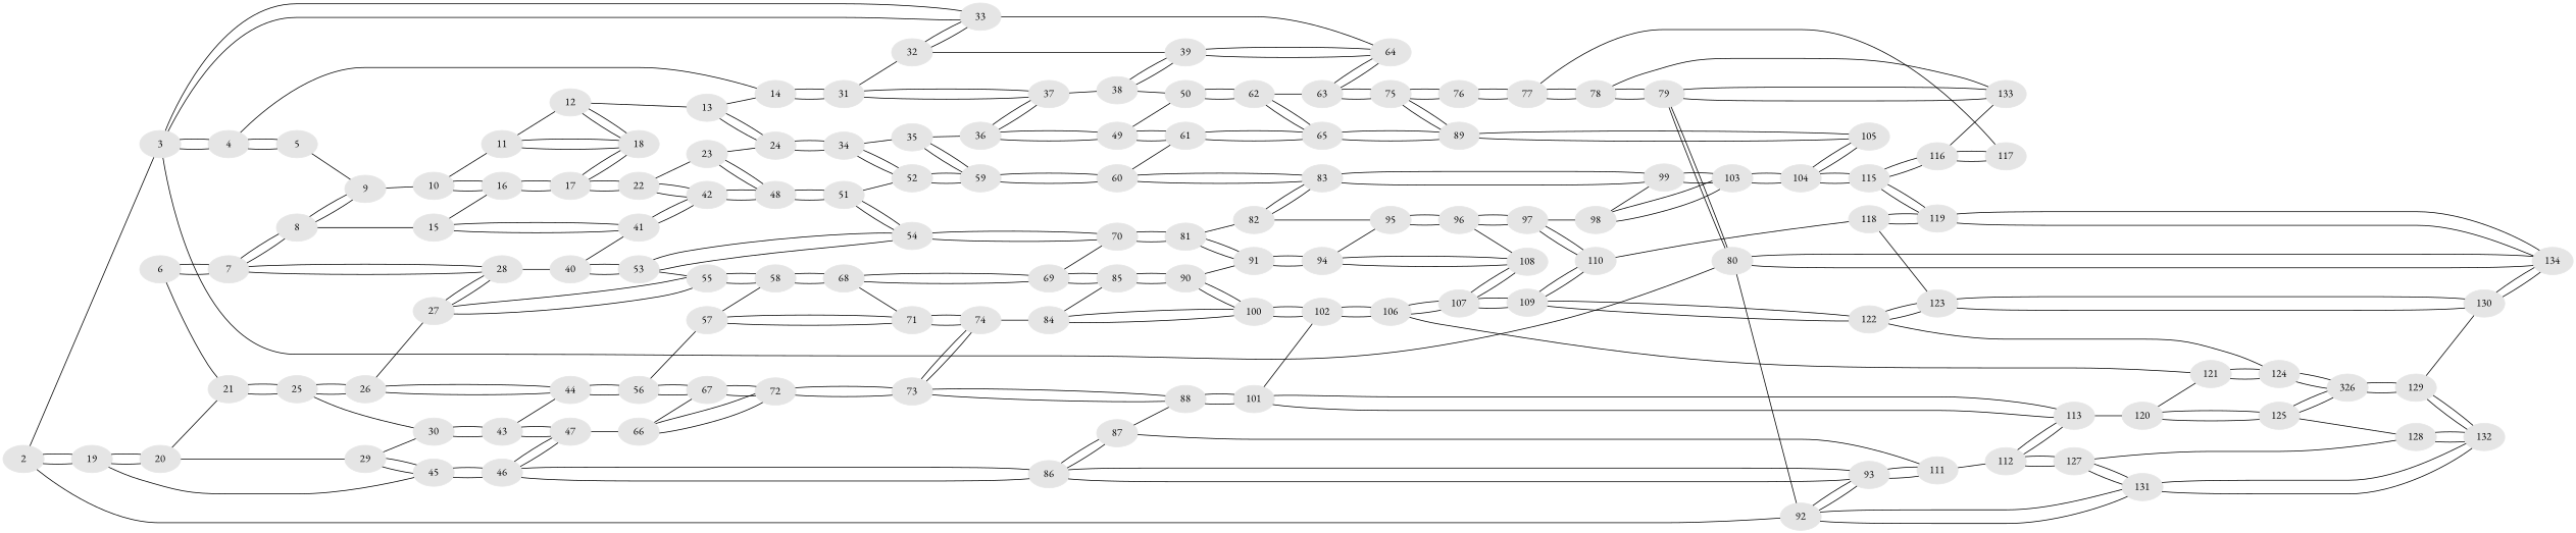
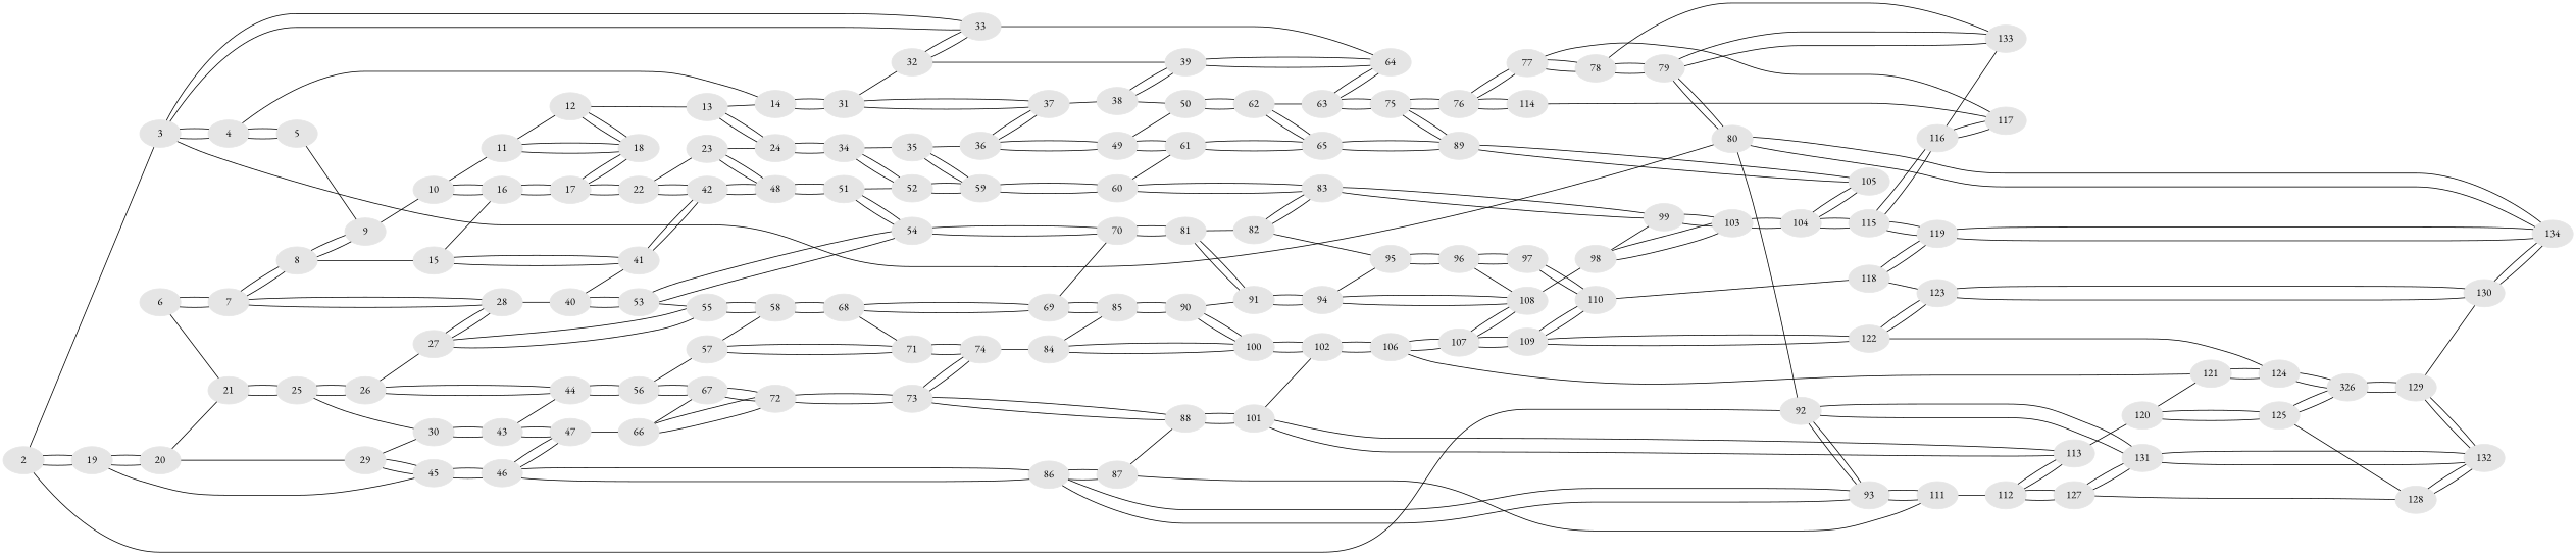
  graph {
    fontname="EB Garamond"
    rankdir=LR
    node [color=gray90 fontname="EB Garamond" style=filled]
    edge [fontname="EB Garamond"]
    2
    3
    19
    92
    6
    7
    21
    4
    33
    80
    20
    45
    93
    131
    5
    14
    64
    134
    9
    31
    10
    8
    28
    25
    15
    40
    16
    41
    11
    12
    18
    17
    13
    24
    34
    32
    37
    42
    22
    23
    29
    46
    30
    26
    48
    51
    35
    52
    27
    44
    43
    55
    56
    58
    53
    47
    39
    38
    36
    59
    49
    60
    50
    61
    62
    54
    66
    57
    67
    86
    87
    72
    65
    63
    70
    81
    68
    71
    74
    69
    83
    99
    89
    75
    76
    105
    73
    85
    90
    82
    91
    84
    88
    101
    100
    77
+   114
    78
    117
    79
    133
    95
    94
    96
    103
    102
    111
    112
    113
    108
    132
    97
    98
    110
    118
    104
    106
    120
    107
    121
    115
    116
    119
    109
    124
    122
    123
    127
    128
    125
    130
    n132 [label=326]
    129
    2 -- 3
    2 -- 19
    2 -- 19
    2 -- 92
    3 -- 4
    3 -- 4
    3 -- 33
    3 -- 33
    3 -- 80
    19 -- 20
    19 -- 20
    19 -- 45
    92 -- 93
    92 -- 93
    92 -- 131
    92 -- 131
    6 -- 7
    6 -- 7
    6 -- 21
    7 -- 8
    7 -- 8
    7 -- 28
    7 -- 28
    21 -- 25
    21 -- 25
    4 -- 5
    4 -- 5
    4 -- 14
    33 -- 64
    80 -- 92
    80 -- 134
    80 -- 134
    20 -- 21
    20 -- 29
    45 -- 46
    45 -- 46
    93 -- 111
    93 -- 111
    131 -- 132
    131 -- 132
    5 -- 9
    14 -- 31
    14 -- 31
    9 -- 10
    31 -- 32
    31 -- 37
    31 -- 37
    10 -- 16
    10 -- 16
    10 -- 11
    8 -- 9
    8 -- 9
    8 -- 15
    28 -- 40
    25 -- 30
    25 -- 26
    25 -- 26
    15 -- 16
    15 -- 41
    15 -- 41
    40 -- 41
    40 -- 53
    40 -- 53
    16 -- 17
    16 -- 17
    41 -- 42
    41 -- 42
    11 -- 12
    11 -- 18
    11 -- 18
    12 -- 18
    12 -- 18
    12 -- 13
    17 -- 18
    17 -- 18
    17 -- 22
    17 -- 22
    13 -- 14
    13 -- 24
    13 -- 24
    24 -- 34
    24 -- 34
    34 -- 35
    34 -- 52
    34 -- 52
    32 -- 33
    32 -- 33
    32 -- 39
    37 -- 38
    42 -- 48
    42 -- 48
    22 -- 42
    22 -- 42
    22 -- 23
    23 -- 24
    23 -- 48
    23 -- 48
    29 -- 45
    29 -- 45
    29 -- 30
    46 -- 47
    46 -- 47
    46 -- 86
    46 -- 86
    30 -- 43
    30 -- 43
    26 -- 27
    26 -- 44
    26 -- 44
    48 -- 51
    48 -- 51
    51 -- 52
    51 -- 54
    51 -- 54
    35 -- 36
    35 -- 59
    35 -- 59
    52 -- 59
    52 -- 59
    27 -- 28
    27 -- 28
    27 -- 55
    27 -- 55
    44 -- 56
    44 -- 56
    43 -- 44
    43 -- 47
    43 -- 47
    55 -- 58
    55 -- 58
    56 -- 57
    56 -- 67
    56 -- 67
    58 -- 68
    58 -- 68
    53 -- 55
    53 -- 54
    53 -- 54
    47 -- 66
    39 -- 64
    39 -- 64
    38 -- 39
    38 -- 39
    38 -- 50
    36 -- 37
    36 -- 37
    36 -- 49
    36 -- 49
    59 -- 60
    59 -- 60
    49 -- 50
    49 -- 61
    49 -- 61
    60 -- 61
    60 -- 83
    60 -- 83
    50 -- 62
    50 -- 62
    61 -- 65
    61 -- 65
    62 -- 65
    62 -- 65
    62 -- 63
    54 -- 70
    54 -- 70
    66 -- 67
    66 -- 72
    66 -- 72
    57 -- 58
    57 -- 71
    57 -- 71
    67 -- 72
    67 -- 72
    86 -- 93
    86 -- 93
    86 -- 87
    86 -- 87
    87 -- 88
    87 -- 111
    72 -- 73
    72 -- 73
    65 -- 89
    65 -- 89
    63 -- 64
    63 -- 64
    63 -- 75
    63 -- 75
    70 -- 81
    70 -- 81
    81 -- 82
    81 -- 91
    81 -- 91
    68 -- 71
    68 -- 69
    68 -- 69
    71 -- 74
    71 -- 74
    74 -- 84
    69 -- 70
    69 -- 85
    69 -- 85
    83 -- 99
    83 -- 99
    99 -- 103
    99 -- 103
    89 -- 105
    89 -- 105
    75 -- 89
    75 -- 89
    75 -- 76
    75 -- 76
    76 -- 77
    76 -- 77
+   76 -- 114
+   76 -- 114
    73 -- 74
    73 -- 74
    73 -- 88
    73 -- 88
    85 -- 90
    85 -- 90
    90 -- 91
    90 -- 100
    90 -- 100
    82 -- 83
    82 -- 83
    82 -- 95
    91 -- 94
    91 -- 94
    84 -- 85
    84 -- 100
    84 -- 100
    88 -- 101
    88 -- 101
    101 -- 102
    101 -- 113
    101 -- 113
    100 -- 102
    100 -- 102
    77 -- 78
    77 -- 78
    77 -- 117
+   114 -- 117
    78 -- 79
    78 -- 79
    78 -- 133
    79 -- 80
    79 -- 80
    79 -- 133
    79 -- 133
    95 -- 96
    95 -- 96
    94 -- 95
    94 -- 108
    94 -- 108
    96 -- 108
    96 -- 97
    96 -- 97
    103 -- 104
    103 -- 104
    102 -- 106
    102 -- 106
    111 -- 112
    112 -- 113
    112 -- 113
    112 -- 127
    112 -- 127
    113 -- 120
-   97 -- 98
+   108 -- 98
    97 -- 110
    97 -- 110
    98 -- 99
    98 -- 103
    98 -- 103
    110 -- 118
    118 -- 119
    118 -- 119
    118 -- 123
    104 -- 105
    104 -- 105
    104 -- 115
    104 -- 115
    106 -- 107
    106 -- 107
    106 -- 121
    120 -- 121
    120 -- 125
    120 -- 125
    107 -- 108
    107 -- 108
    107 -- 109
    107 -- 109
    121 -- 124
    121 -- 124
    115 -- 116
    115 -- 116
    115 -- 119
    115 -- 119
    116 -- 117
    116 -- 117
    116 -- 133
    119 -- 134
    119 -- 134
    109 -- 110
    109 -- 110
    109 -- 122
    109 -- 122
    124 -- n132
    124 -- n132
    122 -- 124
    122 -- 123
    122 -- 123
    123 -- 130
    123 -- 130
    127 -- 131
    127 -- 131
    127 -- 128
    128 -- 132
    128 -- 132
    125 -- 128
    125 -- n132
    125 -- n132
    130 -- 134
    130 -- 134
    n132 -- 129
    n132 -- 129
    129 -- 132
    129 -- 132
    129 -- 130
  }
